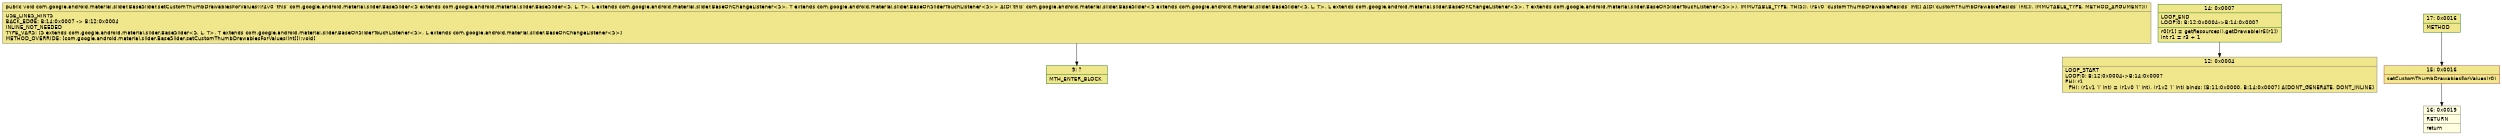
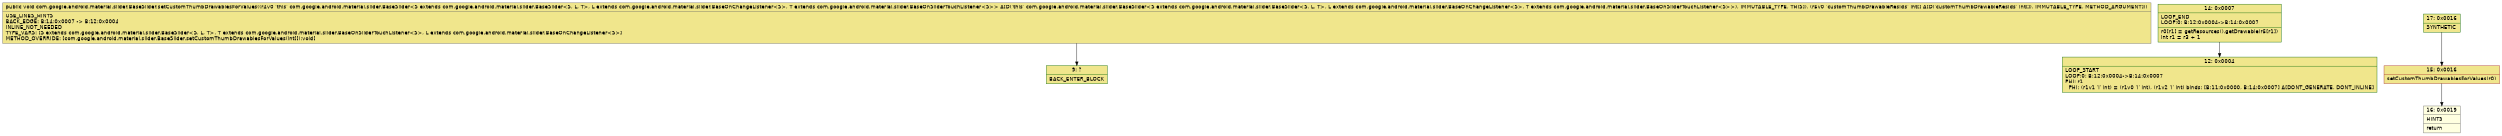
  digraph {
    fontname="DejaVu Sans"
    node [color=darkgreen fillcolor=khaki fontname="DejaVu Sans" shape=record style=filled]
    edge [fontname="DejaVu Sans"]
-   n1 [label="{9\:\ ?|MTH_ENTER_BLOCK\l}"]
-   n2 [color=gray40 label="{12\:\ 0x0004|LOOP_START\lLOOP:0: B:12:0x0004\-\>B:14:0x0007\lPHI: r1 \l  PHI: (r1v1 'i' int) = (r1v0 'i' int), (r1v2 'i' int) binds: [B:11:0x0000, B:14:0x0007] A[DONT_GENERATE, DONT_INLINE]\l}"]
+   n1 [label="{9\:\ ?|BACK_ENTER_BLOCK\l}"]
+   n2 [label="{12\:\ 0x0004|LOOP_START\lLOOP:0: B:12:0x0004\-\>B:14:0x0007\lPHI: r1 \l  PHI: (r1v1 'i' int) = (r1v0 'i' int), (r1v2 'i' int) binds: [B:11:0x0000, B:14:0x0007] A[DONT_GENERATE, DONT_INLINE]\l}"]
    n3 [label="{14\:\ 0x0007|LOOP_END\lLOOP:0: B:12:0x0004\-\>B:14:0x0007\l|r0[r1] = getResources().getDrawable(r5[r1])\lint r1 = r3 + 1\l}"]
-   n4 [label="{17\:\ 0x0016|METHOD\l}"]
+   n4 [label="{17\:\ 0x0016|SYNTHETIC\l}"]
    n5 [color=brown label="{15\:\ 0x0016|setCustomThumbDrawablesForValues(r0)\l}"]
-   n6 [color=gray40 fillcolor=lightyellow label="{16\:\ 0x0019|RETURN\l|return\l}"]
+   n6 [color=gray40 fillcolor=lightyellow label="{16\:\ 0x0019|HINTS\l|return\l}"]
    n7 [color=gray40 label="{public void com.google.android.material.slider.BaseSlider.setCustomThumbDrawablesForValues((r4v0 'this' com.google.android.material.slider.BaseSlider\<S extends com.google.android.material.slider.BaseSlider\<S, L, T\>, L extends com.google.android.material.slider.BaseOnChangeListener\<S\>, T extends com.google.android.material.slider.BaseOnSliderTouchListener\<S\>\> A[D('this' com.google.android.material.slider.BaseSlider\<S extends com.google.android.material.slider.BaseSlider\<S, L, T\>, L extends com.google.android.material.slider.BaseOnChangeListener\<S\>, T extends com.google.android.material.slider.BaseOnSliderTouchListener\<S\>\>), IMMUTABLE_TYPE, THIS]), (r5v0 'customThumbDrawableResIds' int[] A[D('customThumbDrawableResIds' int[]), IMMUTABLE_TYPE, METHOD_ARGUMENT]))  | USE_LINES_HINTS\lBACK_EDGE: B:14:0x0007 \-\> B:12:0x0004\lINLINE_NOT_NEEDED\lTYPE_VARS: [S extends com.google.android.material.slider.BaseSlider\<S, L, T\>, T extends com.google.android.material.slider.BaseOnSliderTouchListener\<S\>, L extends com.google.android.material.slider.BaseOnChangeListener\<S\>]\lMETHOD_OVERRIDE: [com.google.android.material.slider.BaseSlider.setCustomThumbDrawablesForValues(int[]):void]\l}"]
    n3 -> n2
    n4 -> n5
    n5 -> n6
    n7 -> n1
  }
